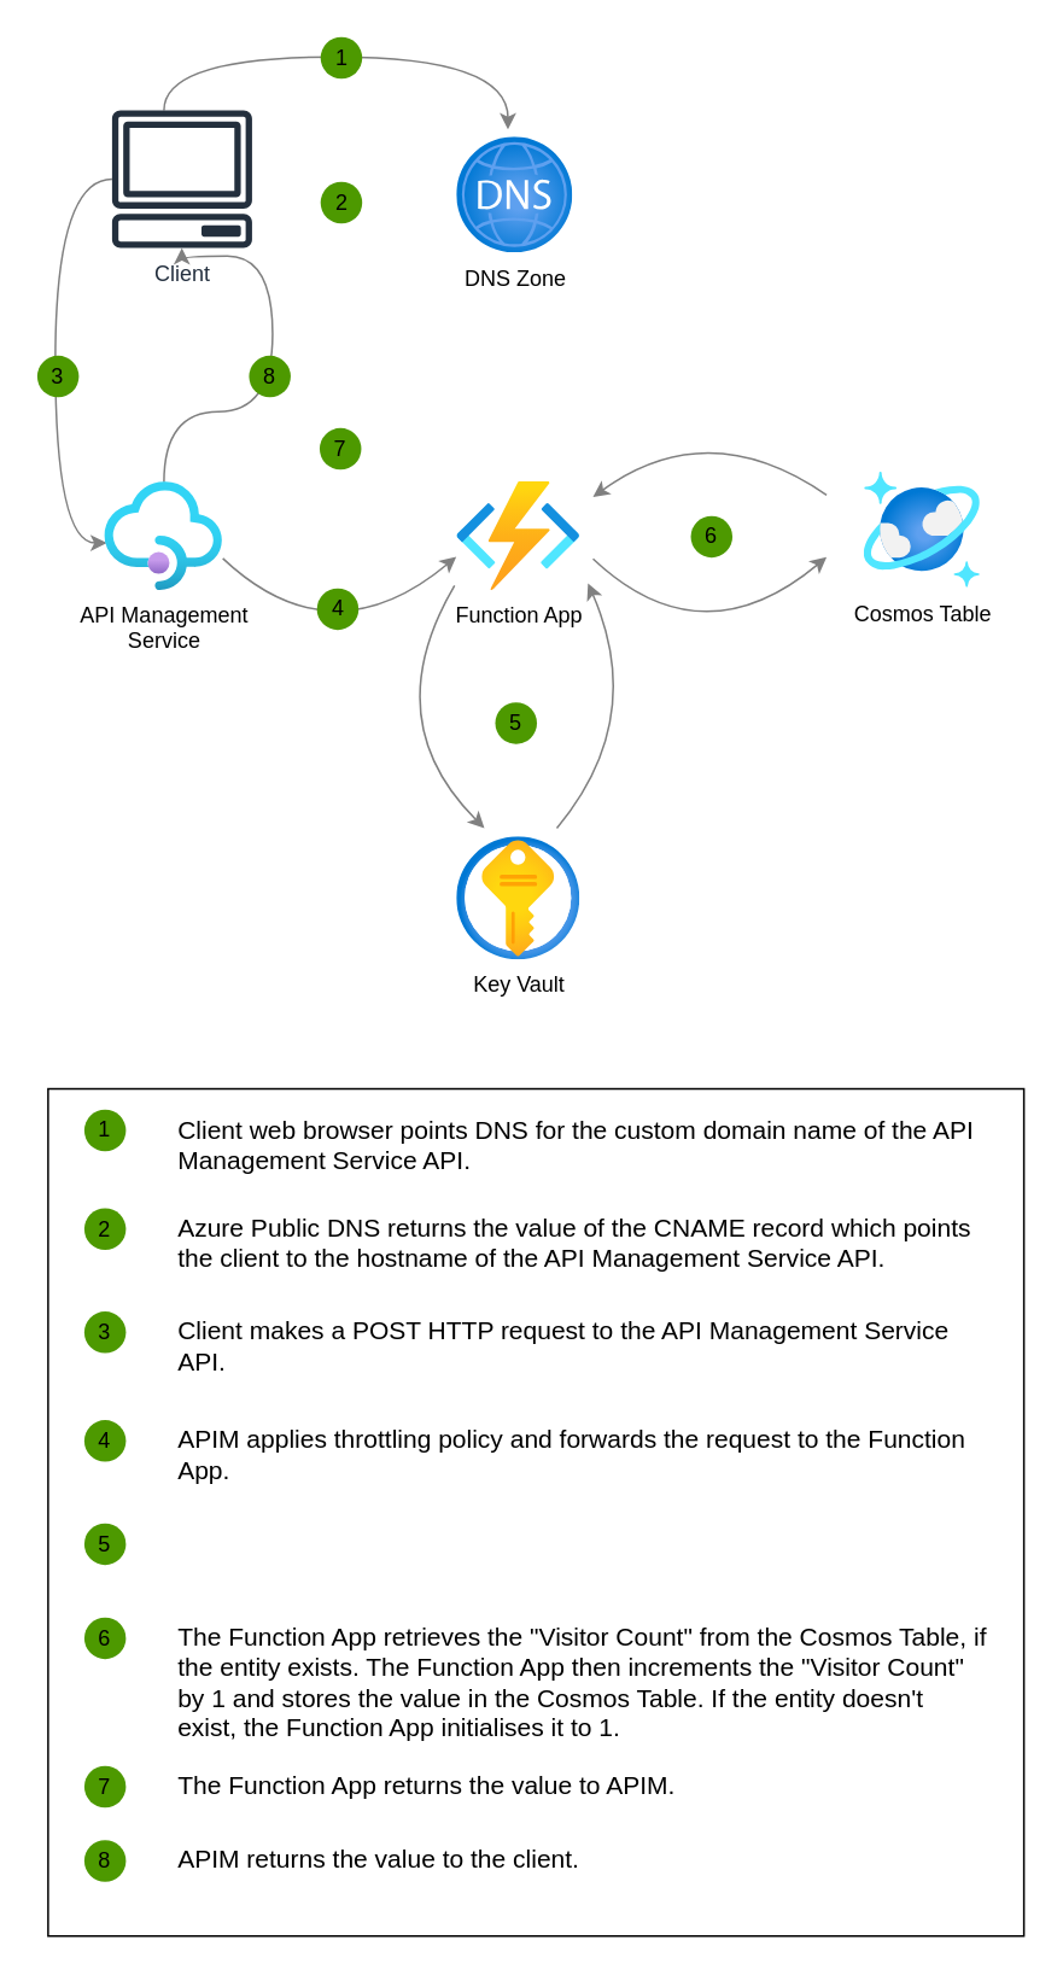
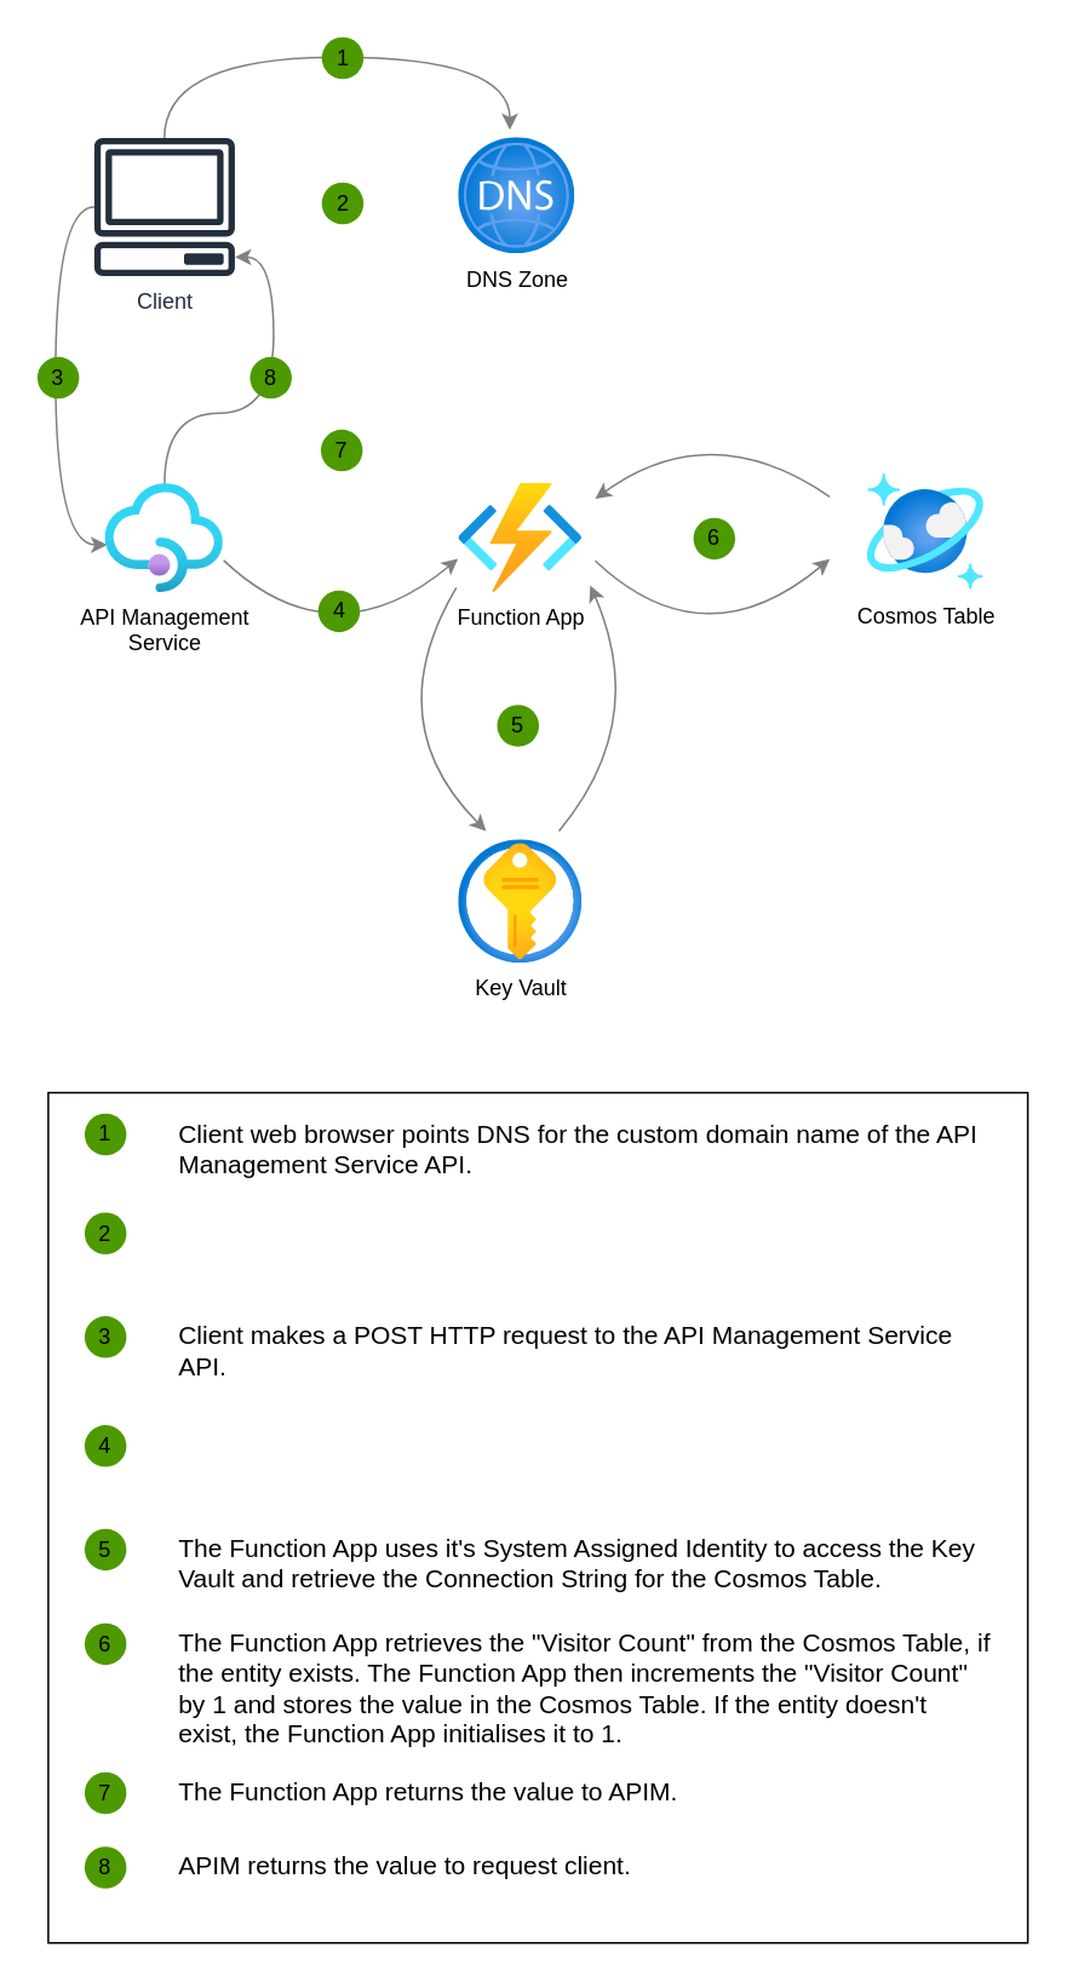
  <mxCell id="0" />
  <mxCell id="1" parent="0" />
  <mxCell id="2" value="" style="group" vertex="1" connectable="0" parent="1"><mxGeometry x="26" y="601" width="539" height="468" as="geometry" /></mxCell>
  <mxCell id="3" value="" style="rounded=0;whiteSpace=wrap;html=1;fontSize=22;labelBackgroundColor=none;" parent="2" vertex="1"><mxGeometry width="539" height="468" as="geometry" /></mxCell>
  <mxCell id="4" value="" style="group" vertex="1" connectable="0" parent="2"><mxGeometry x="20" y="11.5" width="498.5" height="36.5" as="geometry" /></mxCell>
  <mxCell id="5" value="&lt;span&gt;Client web browser points DNS for the custom domain name of the API Management Service API.&lt;/span&gt;" style="text;html=1;align=left;verticalAlign=top;spacingTop=-4;fontSize=14;labelBackgroundColor=none;whiteSpace=wrap;" parent="4" vertex="1"><mxGeometry x="49.5" width="449" height="36.5" as="geometry" /></mxCell>
  <mxCell id="6" value="1" style="ellipse;whiteSpace=wrap;html=1;aspect=fixed;fillColor=#4D9900;strokeColor=none;labelBackgroundColor=none;" parent="4" vertex="1"><mxGeometry width="23" height="23" as="geometry" /></mxCell>
  <mxCell id="7" value="" style="group" vertex="1" connectable="0" parent="2"><mxGeometry x="20" y="66" width="499.5" height="43.5" as="geometry" /></mxCell>
- <mxCell id="8" value="&lt;span&gt;Azure Public DNS returns the value of the CNAME record which points the client to the hostname of the API Management Service API.&lt;/span&gt;" style="text;html=1;align=left;verticalAlign=top;spacingTop=-4;fontSize=14;labelBackgroundColor=none;whiteSpace=wrap;" parent="7" vertex="1"><mxGeometry x="49.5" width="450" height="43.5" as="geometry" /></mxCell>
  <mxCell id="9" value="2" style="ellipse;whiteSpace=wrap;html=1;aspect=fixed;fillColor=#4D9900;strokeColor=none;labelBackgroundColor=none;" parent="7" vertex="1"><mxGeometry width="23" height="23" as="geometry" /></mxCell>
  <mxCell id="10" value="" style="group" vertex="1" connectable="0" parent="2"><mxGeometry x="20" y="123" width="499.5" height="45.5" as="geometry" /></mxCell>
  <mxCell id="11" value="&lt;span&gt;Client makes a POST HTTP request to the API Management Service API.&lt;/span&gt;" style="text;html=1;align=left;verticalAlign=top;spacingTop=-4;fontSize=14;labelBackgroundColor=none;whiteSpace=wrap;" parent="10" vertex="1"><mxGeometry x="49.5" width="450" height="45.5" as="geometry" /></mxCell>
  <mxCell id="12" value="3" style="ellipse;whiteSpace=wrap;html=1;aspect=fixed;fillColor=#4D9900;strokeColor=none;labelBackgroundColor=none;" parent="10" vertex="1"><mxGeometry width="23" height="23" as="geometry" /></mxCell>
  <mxCell id="13" value="" style="group" vertex="1" connectable="0" parent="2"><mxGeometry x="20" y="183" width="499.5" height="41" as="geometry" /></mxCell>
- <mxCell id="14" value="&lt;span&gt;APIM applies throttling policy and forwards the request to the Function App.&lt;/span&gt;" style="text;html=1;align=left;verticalAlign=top;spacingTop=-4;fontSize=14;labelBackgroundColor=none;whiteSpace=wrap;" parent="13" vertex="1"><mxGeometry x="49.5" width="450" height="41" as="geometry" /></mxCell>
  <mxCell id="15" value="4" style="ellipse;whiteSpace=wrap;html=1;aspect=fixed;fillColor=#4D9900;strokeColor=none;labelBackgroundColor=none;" parent="13" vertex="1"><mxGeometry width="23" height="23" as="geometry" /></mxCell>
  <mxCell id="16" value="" style="group" vertex="1" connectable="0" parent="2"><mxGeometry x="20" y="240" width="498.5" height="42.5" as="geometry" /></mxCell>
+ <mxCell id="17" value="&lt;span&gt;The Function App uses it's System Assigned Identity to access the Key Vault and retrieve the Connection String for the Cosmos Table.&lt;/span&gt;" style="text;html=1;align=left;verticalAlign=top;spacingTop=-4;fontSize=14;labelBackgroundColor=none;whiteSpace=wrap;" parent="16" vertex="1"><mxGeometry x="49.5" width="449" height="42.5" as="geometry" /></mxCell>
  <mxCell id="18" value="5" style="ellipse;whiteSpace=wrap;html=1;aspect=fixed;fillColor=#4D9900;strokeColor=none;labelBackgroundColor=none;" parent="16" vertex="1"><mxGeometry width="23" height="23" as="geometry" /></mxCell>
  <mxCell id="19" value="" style="group" vertex="1" connectable="0" parent="2"><mxGeometry x="20" y="292" width="499.5" height="79.5" as="geometry" /></mxCell>
  <mxCell id="20" value="&lt;span&gt;The Function App retrieves the &quot;Visitor Count&quot; from the Cosmos Table, if the entity exists. The Function App then increments the &quot;Visitor Count&quot; by 1 and stores the value in the Cosmos Table. If the entity doesn't exist, the Function App initialises it to 1.&lt;/span&gt;" style="text;html=1;align=left;verticalAlign=top;spacingTop=-4;fontSize=14;labelBackgroundColor=none;whiteSpace=wrap;" parent="19" vertex="1"><mxGeometry x="49.5" width="450" height="79.5" as="geometry" /></mxCell>
  <mxCell id="21" value="6" style="ellipse;whiteSpace=wrap;html=1;aspect=fixed;fillColor=#4D9900;strokeColor=none;labelBackgroundColor=none;" parent="19" vertex="1"><mxGeometry width="23" height="23" as="geometry" /></mxCell>
  <mxCell id="22" value="" style="group" vertex="1" connectable="0" parent="2"><mxGeometry x="20" y="374" width="498.5" height="30" as="geometry" /></mxCell>
  <mxCell id="23" value="&lt;span&gt;The Function App returns the value to APIM.&lt;/span&gt;" style="text;html=1;align=left;verticalAlign=top;spacingTop=-4;fontSize=14;labelBackgroundColor=none;whiteSpace=wrap;" parent="22" vertex="1"><mxGeometry x="49.5" width="449" height="30" as="geometry" /></mxCell>
  <mxCell id="24" value="7" style="ellipse;whiteSpace=wrap;html=1;aspect=fixed;fillColor=#4D9900;strokeColor=none;labelBackgroundColor=none;" parent="22" vertex="1"><mxGeometry width="23" height="23" as="geometry" /></mxCell>
  <mxCell id="25" value="" style="group" vertex="1" connectable="0" parent="2"><mxGeometry x="20" y="415" width="498.5" height="30" as="geometry" /></mxCell>
- <mxCell id="26" value="&lt;span&gt;APIM returns the value to the client.&lt;/span&gt;" style="text;html=1;align=left;verticalAlign=top;spacingTop=-4;fontSize=14;labelBackgroundColor=none;whiteSpace=wrap;" vertex="1" parent="25"><mxGeometry x="49.5" width="449" height="30" as="geometry" /></mxCell>
+ <mxCell id="26" value="&lt;span&gt;APIM returns the value to request client.&lt;/span&gt;" style="text;html=1;align=left;verticalAlign=top;spacingTop=-4;fontSize=14;labelBackgroundColor=none;whiteSpace=wrap;" vertex="1" parent="25"><mxGeometry x="49.5" width="449" height="30" as="geometry" /></mxCell>
  <mxCell id="27" value="8" style="ellipse;whiteSpace=wrap;html=1;aspect=fixed;fillColor=#4D9900;strokeColor=none;labelBackgroundColor=none;" vertex="1" parent="25"><mxGeometry width="23" height="23" as="geometry" /></mxCell>
  <mxCell id="28" value="" style="group" vertex="1" connectable="0" parent="1"><mxGeometry x="20" y="20" width="521" height="510" as="geometry" /></mxCell>
  <mxCell id="29" style="edgeStyle=orthogonalEdgeStyle;rounded=0;orthogonalLoop=1;jettySize=auto;elbow=vertical;html=1;strokeColor=#808080;curved=1;" parent="28" source="40" edge="1"><mxGeometry relative="1" as="geometry"><mxPoint x="260" y="51" as="targetPoint" /><Array as="points"><mxPoint x="70" y="11" /><mxPoint x="260" y="11" /></Array></mxGeometry></mxCell>
  <mxCell id="30" style="edgeStyle=elbowEdgeStyle;rounded=0;orthogonalLoop=1;jettySize=auto;elbow=vertical;html=1;strokeColor=#808080;entryX=0.015;entryY=0.558;entryDx=0;entryDy=0;entryPerimeter=0;curved=1;" parent="28" target="39" edge="1" source="40"><mxGeometry relative="1" as="geometry"><mxPoint x="200" y="294.5" as="sourcePoint" /><mxPoint x="200" y="519.25" as="targetPoint" /><Array as="points"><mxPoint x="10" y="171" /></Array></mxGeometry></mxCell>
  <mxCell id="31" value="3" style="ellipse;whiteSpace=wrap;html=1;aspect=fixed;fillColor=#4D9900;strokeColor=none;labelBackgroundColor=none;" parent="28" vertex="1"><mxGeometry y="176" width="23" height="23" as="geometry" /></mxCell>
  <mxCell id="32" value="1" style="ellipse;whiteSpace=wrap;html=1;aspect=fixed;fillColor=#4D9900;strokeColor=none;labelBackgroundColor=none;" parent="28" vertex="1"><mxGeometry x="156.5" width="23" height="23" as="geometry" /></mxCell>
  <mxCell id="33" value="2" style="ellipse;whiteSpace=wrap;html=1;aspect=fixed;fillColor=#4D9900;strokeColor=none;labelBackgroundColor=none;" parent="28" vertex="1"><mxGeometry x="156.5" y="80" width="23" height="23" as="geometry" /></mxCell>
  <mxCell id="34" value="Function App" style="image;aspect=fixed;html=1;points=[];align=center;fontSize=12;image=img/lib/azure2/compute/Function_Apps.svg;" parent="28" vertex="1"><mxGeometry x="232" y="246" width="68" height="60" as="geometry" /></mxCell>
  <mxCell id="35" value="Cosmos Table" style="image;aspect=fixed;html=1;points=[];align=center;fontSize=12;image=img/lib/azure2/databases/Azure_Cosmos_DB.svg;" parent="28" vertex="1"><mxGeometry x="457" y="240.5" width="64" height="64" as="geometry" /></mxCell>
  <mxCell id="36" value="Key Vault" style="image;aspect=fixed;html=1;points=[];align=center;fontSize=12;image=img/lib/azure2/security/Key_Vaults.svg;" parent="28" vertex="1"><mxGeometry x="232" y="442" width="68" height="68" as="geometry" /></mxCell>
  <mxCell id="37" value="DNS Zone" style="image;aspect=fixed;html=1;points=[];align=center;fontSize=12;image=img/lib/azure2/networking/DNS_Zones.svg;" parent="28" vertex="1"><mxGeometry x="232" y="55.5" width="64" height="64" as="geometry" /></mxCell>
  <mxCell id="38" style="edgeStyle=orthogonalEdgeStyle;rounded=0;orthogonalLoop=1;jettySize=auto;html=1;curved=1;strokeColor=#808080;" edge="1" parent="28" source="39" target="40"><mxGeometry relative="1" as="geometry"><Array as="points"><mxPoint x="70" y="207" /><mxPoint x="130" y="207" /><mxPoint x="130" y="121" /></Array></mxGeometry></mxCell>
  <mxCell id="39" value="API Management&lt;div&gt;Service&lt;/div&gt;" style="image;aspect=fixed;html=1;points=[];align=center;fontSize=12;image=img/lib/azure2/app_services/API_Management_Services.svg;" parent="28" vertex="1"><mxGeometry x="37.5" y="246" width="65" height="60" as="geometry" /></mxCell>
- <mxCell id="40" value="Client" style="sketch=0;outlineConnect=0;fontColor=#232F3E;gradientColor=none;fillColor=#232F3D;strokeColor=none;dashed=0;verticalLabelPosition=bottom;verticalAlign=top;align=center;html=1;fontSize=12;fontStyle=0;aspect=fixed;pointerEvents=1;shape=mxgraph.aws4.client;" vertex="1" parent="28"><mxGeometry x="41" y="40.5" width="78" height="76" as="geometry" /></mxCell>
+ <mxCell id="40" value="Client" style="sketch=0;outlineConnect=0;fontColor=#232F3E;gradientColor=none;fillColor=#232F3D;strokeColor=none;dashed=0;verticalLabelPosition=bottom;verticalAlign=top;align=center;html=1;fontSize=12;fontStyle=0;aspect=fixed;pointerEvents=1;shape=mxgraph.aws4.client;" vertex="1" parent="28"><mxGeometry x="31" y="55.5" width="78" height="76" as="geometry" /></mxCell>
  <mxCell id="41" style="rounded=0;orthogonalLoop=1;jettySize=auto;elbow=vertical;html=1;strokeColor=#808080;curved=1;" edge="1" parent="28"><mxGeometry relative="1" as="geometry"><mxPoint x="102.5" y="288" as="sourcePoint" /><mxPoint x="231.5" y="287" as="targetPoint" /><Array as="points"><mxPoint x="162.5" y="344.5" /></Array></mxGeometry></mxCell>
  <mxCell id="42" value="4" style="ellipse;whiteSpace=wrap;html=1;aspect=fixed;fillColor=#4D9900;strokeColor=none;labelBackgroundColor=none;" parent="28" vertex="1"><mxGeometry x="154.5" y="304.5" width="23" height="23" as="geometry" /></mxCell>
  <mxCell id="43" style="rounded=0;orthogonalLoop=1;jettySize=auto;elbow=vertical;html=1;strokeColor=#808080;entryX=1.062;entryY=0.929;entryDx=0;entryDy=0;entryPerimeter=0;curved=1;" edge="1" parent="28" target="34"><mxGeometry relative="1" as="geometry"><mxPoint x="287" y="437" as="sourcePoint" /><mxPoint x="274" y="307" as="targetPoint" /><Array as="points"><mxPoint x="337" y="377" /></Array></mxGeometry></mxCell>
  <mxCell id="44" style="rounded=0;orthogonalLoop=1;jettySize=auto;elbow=vertical;html=1;strokeColor=#808080;exitX=-0.022;exitY=0.95;exitDx=0;exitDy=0;exitPerimeter=0;curved=1;" parent="28" edge="1" source="34"><mxGeometry relative="1" as="geometry"><mxPoint x="347" y="337.5" as="sourcePoint" /><mxPoint x="247" y="437" as="targetPoint" /><Array as="points"><mxPoint x="187" y="377" /></Array></mxGeometry></mxCell>
  <mxCell id="45" value="5" style="ellipse;whiteSpace=wrap;html=1;aspect=fixed;fillColor=#4D9900;strokeColor=none;labelBackgroundColor=none;" parent="28" vertex="1"><mxGeometry x="253" y="367.5" width="23" height="23" as="geometry" /></mxCell>
  <mxCell id="46" style="rounded=0;orthogonalLoop=1;jettySize=auto;elbow=vertical;html=1;strokeColor=#808080;curved=1;" edge="1" parent="28"><mxGeometry relative="1" as="geometry"><mxPoint x="436" y="253" as="sourcePoint" /><mxPoint x="307" y="254" as="targetPoint" /><Array as="points"><mxPoint x="371" y="208" /></Array></mxGeometry></mxCell>
  <mxCell id="47" style="rounded=0;orthogonalLoop=1;jettySize=auto;elbow=vertical;html=1;strokeColor=#808080;curved=1;" edge="1" parent="28"><mxGeometry relative="1" as="geometry"><mxPoint x="307" y="288.25" as="sourcePoint" /><mxPoint x="436" y="287.25" as="targetPoint" /><Array as="points"><mxPoint x="367" y="344.75" /></Array></mxGeometry></mxCell>
  <mxCell id="48" value="7" style="ellipse;whiteSpace=wrap;html=1;aspect=fixed;fillColor=#4D9900;strokeColor=none;labelBackgroundColor=none;" parent="28" vertex="1"><mxGeometry x="156" y="216" width="23" height="23" as="geometry" /></mxCell>
  <mxCell id="49" value="6" style="ellipse;whiteSpace=wrap;html=1;aspect=fixed;fillColor=#4D9900;strokeColor=none;labelBackgroundColor=none;" parent="28" vertex="1"><mxGeometry x="361" y="264.5" width="23" height="23" as="geometry" /></mxCell>
  <mxCell id="50" value="8" style="ellipse;whiteSpace=wrap;html=1;aspect=fixed;fillColor=#4D9900;strokeColor=none;labelBackgroundColor=none;" vertex="1" parent="28"><mxGeometry x="117" y="176" width="23" height="23" as="geometry" /></mxCell>
